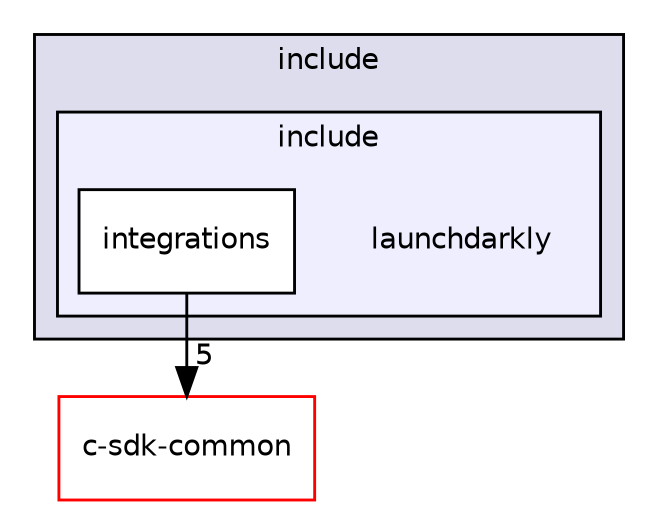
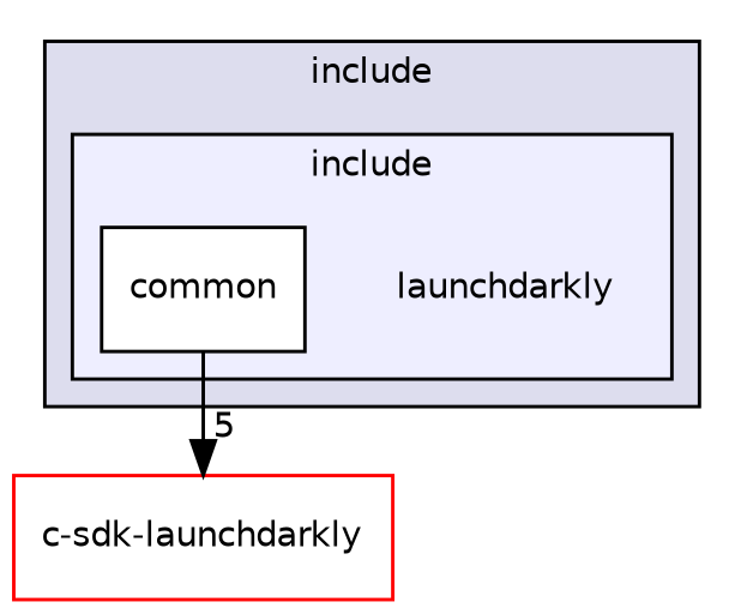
  digraph {
    compound=true
    node [fontname=Helvetica fontsize=10 shape=box fillcolor=white style=filled]
    n1 [label=launchdarkly shape=plaintext fillcolor="" style=""]
-   n2 [color=black label=integrations]
-   n3 [color=red label="c-sdk-common"]
+   n2 [color=black label=common]
+   n3 [color=red label="c-sdk-launchdarkly"]
    subgraph cluster_1 {
      bgcolor="#ddddee"
      fontname=Helvetica
      fontsize=10
      label=include
      pencolor=black
      subgraph cluster_2 {
        bgcolor="#eeeeff"
        fontname=Helvetica
        fontsize=10
        pencolor=black
        n1
        n2
      }
    }
    n2 -> n3 [headlabel=5 labeldistance=1.5 labelfontname=Helvetica labelfontsize=10]
  }
